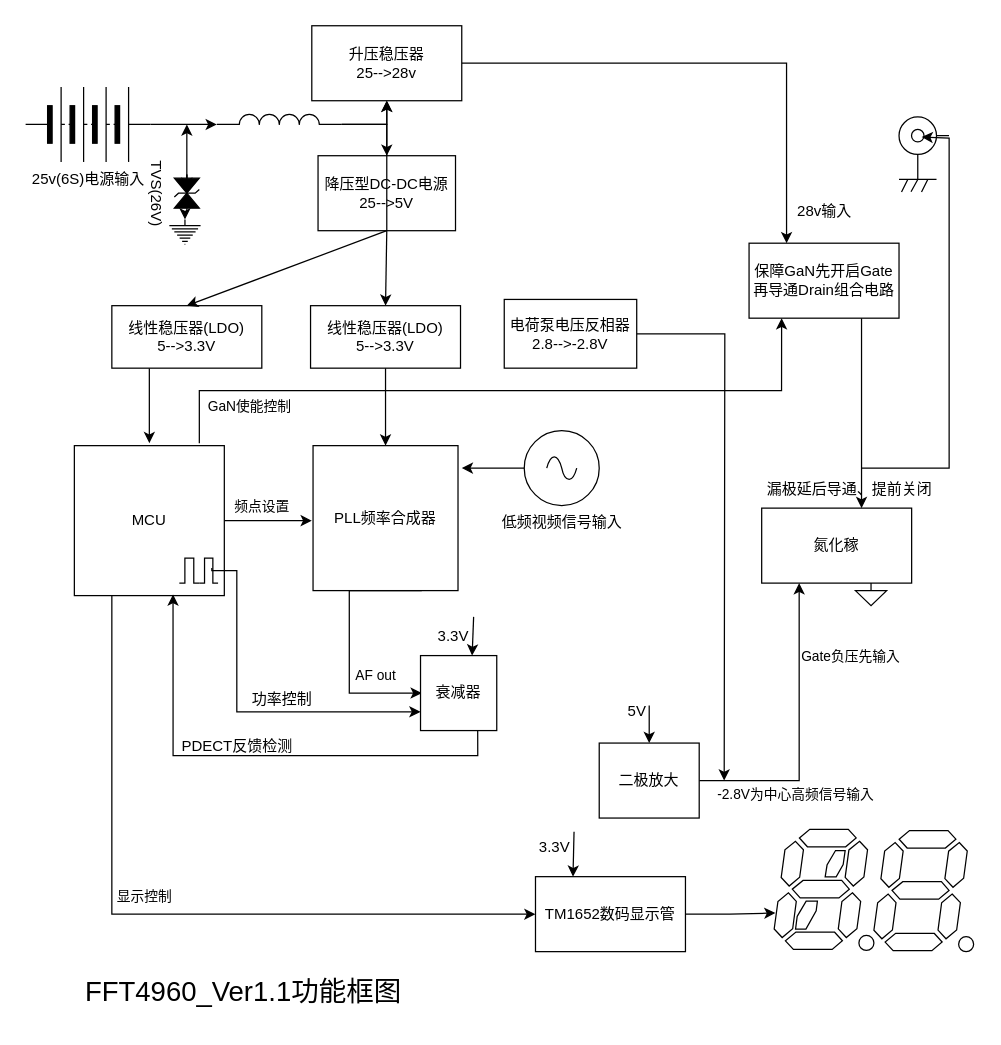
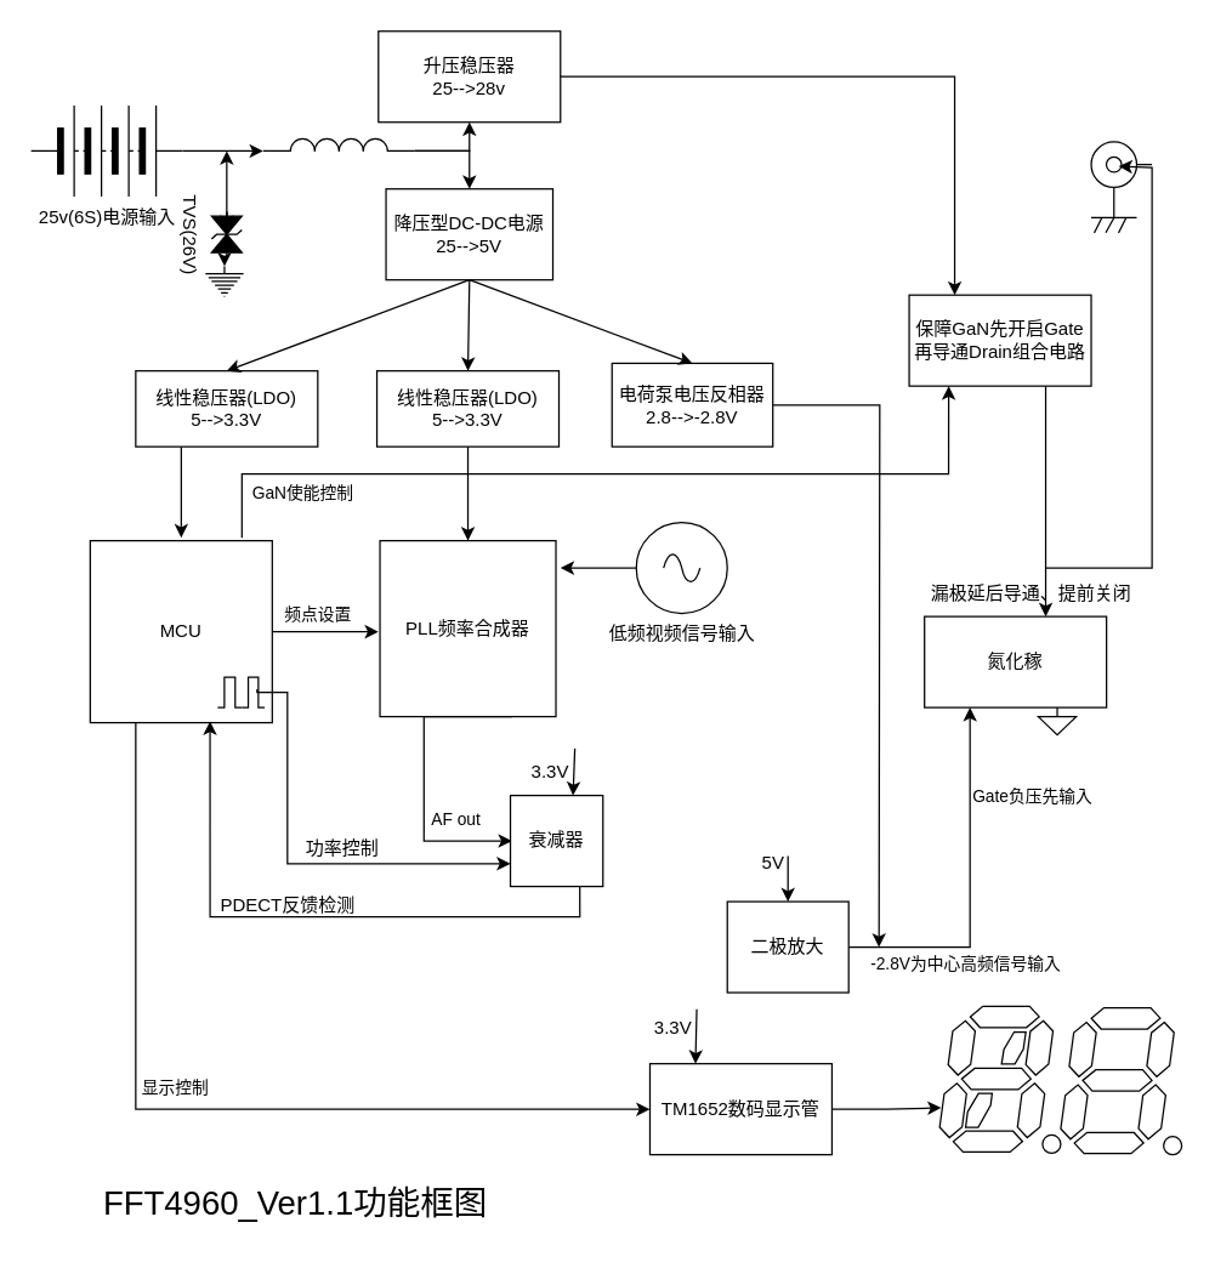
  <mxCell id="0" />
  <mxCell id="1" parent="0" />
  <mxCell id="2" style="edgeStyle=orthogonalEdgeStyle;rounded=0;orthogonalLoop=1;jettySize=auto;html=1;exitX=1;exitY=0.5;exitDx=0;exitDy=0;" parent="1" source="6" edge="1"><mxGeometry relative="1" as="geometry"><mxPoint x="249" y="416" as="targetPoint" /></mxGeometry></mxCell>
  <mxCell id="3" value="频点设置" style="edgeLabel;html=1;align=center;verticalAlign=middle;resizable=0;points=[];" parent="2" vertex="1" connectable="0"><mxGeometry x="0.415" y="3" relative="1" as="geometry"><mxPoint x="-20" y="-9" as="offset" /></mxGeometry></mxCell>
  <mxCell id="4" style="edgeStyle=orthogonalEdgeStyle;rounded=0;orthogonalLoop=1;jettySize=auto;html=1;exitX=0.25;exitY=1;exitDx=0;exitDy=0;entryX=0;entryY=0.5;entryDx=0;entryDy=0;" parent="1" source="6" target="27" edge="1"><mxGeometry relative="1" as="geometry" /></mxCell>
  <mxCell id="5" value="显示控制" style="edgeLabel;html=1;align=center;verticalAlign=middle;resizable=0;points=[];" parent="4" vertex="1" connectable="0"><mxGeometry x="-0.933" y="5" relative="1" as="geometry"><mxPoint x="20" y="220" as="offset" /></mxGeometry></mxCell>
  <mxCell id="6" value="MCU" style="whiteSpace=wrap;html=1;aspect=fixed;" parent="1" vertex="1"><mxGeometry x="59" y="356" width="120" height="120" as="geometry" /></mxCell>
  <mxCell id="7" style="edgeStyle=orthogonalEdgeStyle;rounded=0;orthogonalLoop=1;jettySize=auto;html=1;exitX=0;exitY=0.5;exitDx=0;exitDy=0;exitPerimeter=0;" parent="1" edge="1"><mxGeometry relative="1" as="geometry"><mxPoint x="149" y="99" as="targetPoint" /><mxPoint x="149" y="144" as="sourcePoint" /></mxGeometry></mxCell>
  <mxCell id="8" value="TVS(26V)" style="pointerEvents=1;fillColor=strokeColor;verticalLabelPosition=bottom;shadow=0;dashed=0;align=center;html=1;verticalAlign=top;shape=mxgraph.electrical.diodes.transorb_2;rotation=90;" parent="1" vertex="1"><mxGeometry x="134" y="144" width="30" height="20" as="geometry" /></mxCell>
  <mxCell id="9" value="" style="verticalLabelPosition=bottom;shadow=0;dashed=0;align=center;html=1;verticalAlign=top;shape=mxgraph.electrical.opto_electronics.9_segment_display_with_dp;pointerEvents=1;" parent="1" vertex="1"><mxGeometry x="619" y="663" width="79.8" height="96.9" as="geometry" /></mxCell>
  <mxCell id="10" value="" style="verticalLabelPosition=bottom;shadow=0;dashed=0;align=center;html=1;verticalAlign=top;shape=mxgraph.electrical.opto_electronics.7_segment_display_with_dp;pointerEvents=1;" parent="1" vertex="1"><mxGeometry x="698.8" y="664" width="79.8" height="96.9" as="geometry" /></mxCell>
  <mxCell id="11" value="" style="pointerEvents=1;verticalLabelPosition=bottom;shadow=0;dashed=0;align=center;html=1;verticalAlign=top;shape=mxgraph.electrical.waveforms.pulse_1;" parent="1" vertex="1"><mxGeometry x="159" y="446" width="15" height="20" as="geometry" /></mxCell>
  <mxCell id="12" value="25v(6S)电源输入" style="pointerEvents=1;verticalLabelPosition=bottom;shadow=0;dashed=0;align=center;html=1;verticalAlign=top;shape=mxgraph.electrical.miscellaneous.batteryStack;fontColor=light-dark(#000000,#22FF47);" parent="1" vertex="1"><mxGeometry x="20" y="69" width="100" height="60" as="geometry" /></mxCell>
  <mxCell id="13" style="edgeStyle=orthogonalEdgeStyle;rounded=0;orthogonalLoop=1;jettySize=auto;html=1;exitX=0;exitY=0.5;exitDx=0;exitDy=0;exitPerimeter=0;entryX=0.385;entryY=0.5;entryDx=0;entryDy=0;entryPerimeter=0;" parent="1" source="8" target="8" edge="1"><mxGeometry relative="1" as="geometry" /></mxCell>
  <mxCell id="14" value="降压型DC-DC电源25--&amp;gt;5V" style="rounded=0;whiteSpace=wrap;html=1;" parent="1" vertex="1"><mxGeometry x="254" y="124" width="110" height="60" as="geometry" /></mxCell>
  <mxCell id="15" style="edgeStyle=orthogonalEdgeStyle;rounded=0;orthogonalLoop=1;jettySize=auto;html=1;exitX=1;exitY=0.5;exitDx=0;exitDy=0;entryX=0.25;entryY=0;entryDx=0;entryDy=0;" parent="1" source="16" target="43" edge="1"><mxGeometry relative="1" as="geometry" /></mxCell>
  <mxCell id="16" value="升压稳压器&lt;div&gt;25--&amp;gt;28v&lt;/div&gt;" style="rounded=0;whiteSpace=wrap;html=1;" parent="1" vertex="1"><mxGeometry x="249" y="20" width="120" height="60" as="geometry" /></mxCell>
  <mxCell id="17" style="edgeStyle=orthogonalEdgeStyle;rounded=0;orthogonalLoop=1;jettySize=auto;html=1;exitX=0.25;exitY=1;exitDx=0;exitDy=0;" parent="1" source="18" edge="1"><mxGeometry relative="1" as="geometry"><mxPoint x="119" y="354" as="targetPoint" /></mxGeometry></mxCell>
  <mxCell id="18" value="线性稳压器(LDO)&lt;div&gt;5--&amp;gt;3.3V&lt;/div&gt;" style="rounded=0;whiteSpace=wrap;html=1;" parent="1" vertex="1"><mxGeometry x="89" y="244" width="120" height="50" as="geometry" /></mxCell>
  <mxCell id="19" style="edgeStyle=orthogonalEdgeStyle;rounded=0;orthogonalLoop=1;jettySize=auto;html=1;exitX=0.5;exitY=1;exitDx=0;exitDy=0;entryX=0.5;entryY=0;entryDx=0;entryDy=0;" parent="1" source="20" target="21" edge="1"><mxGeometry relative="1" as="geometry"><mxPoint x="369" y="404" as="targetPoint" /></mxGeometry></mxCell>
  <mxCell id="20" value="线性稳压器(LDO)&lt;div&gt;5--&amp;gt;3.3V&lt;/div&gt;" style="rounded=0;whiteSpace=wrap;html=1;" parent="1" vertex="1"><mxGeometry x="248" y="244" width="120" height="50" as="geometry" /></mxCell>
  <mxCell id="21" value="PLL频率合成器" style="whiteSpace=wrap;html=1;aspect=fixed;" parent="1" vertex="1"><mxGeometry x="250" y="356" width="116" height="116" as="geometry" /></mxCell>
  <mxCell id="22" style="edgeStyle=orthogonalEdgeStyle;rounded=0;orthogonalLoop=1;jettySize=auto;html=1;exitX=1;exitY=0.5;exitDx=0;exitDy=0;" parent="1" source="23" edge="1"><mxGeometry relative="1" as="geometry"><mxPoint x="579" y="624" as="targetPoint" /></mxGeometry></mxCell>
  <mxCell id="23" value="电荷泵电压反相器&lt;div&gt;2.8--&amp;gt;-2.8V&lt;/div&gt;" style="rounded=0;whiteSpace=wrap;html=1;" parent="1" vertex="1"><mxGeometry x="403" y="239" width="106" height="55" as="geometry" /></mxCell>
- <mxCell id="24" value="" style="endArrow=classic;html=1;rounded=0;exitX=0.5;exitY=1;exitDx=0;exitDy=0;" parent="1" source="14" target="16" edge="1"><mxGeometry width="50" height="50" relative="1" as="geometry"><mxPoint x="379" y="424" as="sourcePoint" /><mxPoint x="429" y="374" as="targetPoint" /></mxGeometry></mxCell>
+ <mxCell id="24" value="" style="endArrow=classic;html=1;rounded=0;entryX=0.5;entryY=0;entryDx=0;entryDy=0;exitX=0.5;exitY=1;exitDx=0;exitDy=0;" parent="1" source="14" target="23" edge="1"><mxGeometry width="50" height="50" relative="1" as="geometry"><mxPoint x="379" y="424" as="sourcePoint" /><mxPoint x="429" y="374" as="targetPoint" /></mxGeometry></mxCell>
  <mxCell id="25" value="" style="endArrow=classic;html=1;rounded=0;entryX=0.5;entryY=0;entryDx=0;entryDy=0;" parent="1" target="18" edge="1"><mxGeometry width="50" height="50" relative="1" as="geometry"><mxPoint x="309" y="184" as="sourcePoint" /><mxPoint x="444" y="299" as="targetPoint" /></mxGeometry></mxCell>
  <mxCell id="26" value="" style="endArrow=classic;html=1;rounded=0;entryX=0.5;entryY=0;entryDx=0;entryDy=0;" parent="1" target="20" edge="1"><mxGeometry width="50" height="50" relative="1" as="geometry"><mxPoint x="309" y="184" as="sourcePoint" /><mxPoint x="319" y="234" as="targetPoint" /></mxGeometry></mxCell>
  <mxCell id="27" value="TM1652数码显示管" style="rounded=0;whiteSpace=wrap;html=1;" parent="1" vertex="1"><mxGeometry x="428" y="700.9" width="120" height="60" as="geometry" /></mxCell>
  <mxCell id="28" value="氮化稼" style="rounded=0;whiteSpace=wrap;html=1;" parent="1" vertex="1"><mxGeometry x="609" y="406" width="120" height="60" as="geometry" /></mxCell>
  <mxCell id="29" value="" style="edgeStyle=orthogonalEdgeStyle;rounded=0;orthogonalLoop=1;jettySize=auto;html=1;entryX=0;entryY=0.75;entryDx=0;entryDy=0;exitX=0.667;exitY=0.4;exitDx=0;exitDy=0;exitPerimeter=0;" parent="1" source="11" target="55" edge="1"><mxGeometry relative="1" as="geometry"><mxPoint x="179" y="454" as="sourcePoint" /><mxPoint x="222.621" y="650.8" as="targetPoint" /><Array as="points"><mxPoint x="169" y="456" /><mxPoint x="189" y="456" /><mxPoint x="189" y="569" /></Array></mxGeometry></mxCell>
  <mxCell id="30" value="" style="pointerEvents=1;verticalLabelPosition=bottom;shadow=0;dashed=0;align=center;html=1;verticalAlign=top;shape=mxgraph.electrical.waveforms.pulse_1;" parent="1" vertex="1"><mxGeometry x="143" y="446" width="16" height="20" as="geometry" /></mxCell>
  <mxCell id="31" style="edgeStyle=orthogonalEdgeStyle;rounded=0;orthogonalLoop=1;jettySize=auto;html=1;exitX=1;exitY=1;exitDx=0;exitDy=0;exitPerimeter=0;entryX=0.5;entryY=1;entryDx=0;entryDy=0;" parent="1" source="33" target="16" edge="1"><mxGeometry relative="1" as="geometry"><Array as="points"><mxPoint x="309" y="99" /></Array></mxGeometry></mxCell>
  <mxCell id="32" style="edgeStyle=orthogonalEdgeStyle;rounded=0;orthogonalLoop=1;jettySize=auto;html=1;exitX=1;exitY=1;exitDx=0;exitDy=0;exitPerimeter=0;entryX=0.5;entryY=0;entryDx=0;entryDy=0;" parent="1" source="33" target="14" edge="1"><mxGeometry relative="1" as="geometry"><mxPoint x="309" y="114" as="targetPoint" /><Array as="points"><mxPoint x="309" y="99" /></Array></mxGeometry></mxCell>
  <mxCell id="33" value="" style="pointerEvents=1;verticalLabelPosition=bottom;shadow=0;dashed=0;align=center;html=1;verticalAlign=top;shape=mxgraph.electrical.inductors.inductor_3;" parent="1" vertex="1"><mxGeometry x="173" y="91" width="100" height="8" as="geometry" /></mxCell>
  <mxCell id="34" style="edgeStyle=orthogonalEdgeStyle;rounded=0;orthogonalLoop=1;jettySize=auto;html=1;exitX=0.75;exitY=1;exitDx=0;exitDy=0;" parent="1" source="21" edge="1"><mxGeometry relative="1" as="geometry"><mxPoint x="337" y="554" as="targetPoint" /><Array as="points"><mxPoint x="279" y="472" /><mxPoint x="279" y="554" /></Array></mxGeometry></mxCell>
  <mxCell id="35" value="AF out" style="edgeLabel;html=1;align=center;verticalAlign=middle;resizable=0;points=[];" parent="34" vertex="1" connectable="0"><mxGeometry x="0.316" relative="1" as="geometry"><mxPoint x="20" y="-5" as="offset" /></mxGeometry></mxCell>
  <mxCell id="36" style="edgeStyle=orthogonalEdgeStyle;rounded=0;orthogonalLoop=1;jettySize=auto;html=1;exitX=1;exitY=0.5;exitDx=0;exitDy=0;entryX=0.25;entryY=1;entryDx=0;entryDy=0;" parent="1" source="39" target="28" edge="1"><mxGeometry relative="1" as="geometry" /></mxCell>
  <mxCell id="37" value="-2.8V为中心高频信号输入" style="edgeLabel;html=1;align=center;verticalAlign=middle;resizable=0;points=[];" parent="36" vertex="1" connectable="0"><mxGeometry x="-0.726" y="-1" relative="1" as="geometry"><mxPoint x="43" y="9" as="offset" /></mxGeometry></mxCell>
  <mxCell id="38" value="Gate负压先输入" style="edgeLabel;html=1;align=center;verticalAlign=middle;resizable=0;points=[];" parent="36" vertex="1" connectable="0"><mxGeometry x="0.852" y="-3" relative="1" as="geometry"><mxPoint x="37" y="40" as="offset" /></mxGeometry></mxCell>
  <mxCell id="39" value="二极放大" style="rounded=0;whiteSpace=wrap;html=1;" parent="1" vertex="1"><mxGeometry x="479" y="594" width="80" height="60" as="geometry" /></mxCell>
  <mxCell id="40" value="低频视频信号输入" style="pointerEvents=1;verticalLabelPosition=bottom;shadow=0;dashed=0;align=center;html=1;verticalAlign=top;shape=mxgraph.electrical.signal_sources.source;aspect=fixed;points=[[0.5,0,0],[1,0.5,0],[0.5,1,0],[0,0.5,0]];elSignalType=ac;fontColor=light-dark(#000000,#22FF47);" parent="1" vertex="1"><mxGeometry x="419" y="344" width="60" height="60" as="geometry" /></mxCell>
  <mxCell id="41" style="edgeStyle=orthogonalEdgeStyle;rounded=0;orthogonalLoop=1;jettySize=auto;html=1;exitX=0;exitY=0.5;exitDx=0;exitDy=0;exitPerimeter=0;entryX=1.026;entryY=0.155;entryDx=0;entryDy=0;entryPerimeter=0;" parent="1" source="40" target="21" edge="1"><mxGeometry relative="1" as="geometry" /></mxCell>
  <mxCell id="42" style="edgeStyle=orthogonalEdgeStyle;rounded=0;orthogonalLoop=1;jettySize=auto;html=1;exitX=0.75;exitY=1;exitDx=0;exitDy=0;" parent="1" source="43" target="28" edge="1"><mxGeometry relative="1" as="geometry"><Array as="points"><mxPoint x="689" y="344" /><mxPoint x="689" y="344" /></Array></mxGeometry></mxCell>
  <mxCell id="43" value="保障GaN先开启Gate&lt;div&gt;再导通Drain组合电路&lt;/div&gt;" style="rounded=0;whiteSpace=wrap;html=1;" parent="1" vertex="1"><mxGeometry x="598.9" y="194" width="120" height="60" as="geometry" /></mxCell>
  <mxCell id="44" style="edgeStyle=orthogonalEdgeStyle;rounded=0;orthogonalLoop=1;jettySize=auto;html=1;entryX=0.192;entryY=1.033;entryDx=0;entryDy=0;entryPerimeter=0;" parent="1" edge="1"><mxGeometry relative="1" as="geometry"><mxPoint x="159" y="354" as="sourcePoint" /><mxPoint x="624.94" y="254" as="targetPoint" /><Array as="points"><mxPoint x="159" y="312" /><mxPoint x="625" y="312" /></Array></mxGeometry></mxCell>
  <mxCell id="45" value="GaN使能控制" style="edgeLabel;html=1;align=center;verticalAlign=middle;resizable=0;points=[];" parent="44" vertex="1" connectable="0"><mxGeometry x="0.941" y="-4" relative="1" as="geometry"><mxPoint x="-430" y="54" as="offset" /></mxGeometry></mxCell>
- <mxCell id="46" value="28v输入" style="text;html=1;align=center;verticalAlign=middle;resizable=0;points=[];autosize=1;strokeColor=none;fillColor=none;" parent="1" vertex="1"><mxGeometry x="623.9" y="154" width="70" height="30" as="geometry" /></mxCell>
  <mxCell id="47" value="漏极延后导通、提前关闭" style="text;html=1;align=center;verticalAlign=middle;resizable=0;points=[];autosize=1;strokeColor=none;fillColor=none;" parent="1" vertex="1"><mxGeometry x="598.9" y="376" width="160" height="30" as="geometry" /></mxCell>
  <mxCell id="48" style="edgeStyle=orthogonalEdgeStyle;rounded=0;orthogonalLoop=1;jettySize=auto;html=1;exitX=1;exitY=0.5;exitDx=0;exitDy=0;entryX=0;entryY=1;entryDx=0;entryDy=0;entryPerimeter=0;" parent="1" source="12" target="33" edge="1"><mxGeometry relative="1" as="geometry"><Array as="points"><mxPoint x="139" y="99" /><mxPoint x="139" y="99" /></Array></mxGeometry></mxCell>
  <mxCell id="49" value="功率控制" style="text;html=1;align=center;verticalAlign=middle;resizable=0;points=[];autosize=1;strokeColor=none;fillColor=none;" parent="1" vertex="1"><mxGeometry x="190" y="544" width="70" height="30" as="geometry" /></mxCell>
  <mxCell id="50" value="" style="pointerEvents=1;verticalLabelPosition=bottom;shadow=0;dashed=0;align=center;html=1;verticalAlign=top;shape=mxgraph.electrical.signal_sources.protective_earth;" parent="1" vertex="1"><mxGeometry x="135" y="175" width="25" height="20" as="geometry" /></mxCell>
  <mxCell id="51" style="edgeStyle=orthogonalEdgeStyle;rounded=0;orthogonalLoop=1;jettySize=auto;html=1;exitX=1;exitY=0.5;exitDx=0;exitDy=0;exitPerimeter=0;entryX=0.5;entryY=0;entryDx=0;entryDy=0;entryPerimeter=0;" parent="1" source="8" target="50" edge="1"><mxGeometry relative="1" as="geometry" /></mxCell>
  <mxCell id="52" value="" style="pointerEvents=1;verticalLabelPosition=bottom;shadow=0;dashed=0;align=center;html=1;verticalAlign=top;shape=mxgraph.electrical.miscellaneous.co-ax;" parent="1" vertex="1"><mxGeometry x="718.9" y="93" width="40" height="60" as="geometry" /></mxCell>
  <mxCell id="53" style="edgeStyle=orthogonalEdgeStyle;rounded=0;orthogonalLoop=1;jettySize=auto;html=1;entryX=0.452;entryY=0.267;entryDx=0;entryDy=0;entryPerimeter=0;" parent="1" target="52" edge="1"><mxGeometry relative="1" as="geometry"><mxPoint x="689" y="374" as="sourcePoint" /><Array as="points"><mxPoint x="759" y="374" /><mxPoint x="759" y="110" /></Array></mxGeometry></mxCell>
  <mxCell id="54" style="edgeStyle=orthogonalEdgeStyle;rounded=0;orthogonalLoop=1;jettySize=auto;html=1;exitX=0.75;exitY=1;exitDx=0;exitDy=0;entryX=0.658;entryY=0.992;entryDx=0;entryDy=0;entryPerimeter=0;" parent="1" source="55" target="6" edge="1"><mxGeometry relative="1" as="geometry"><mxPoint x="139" y="484" as="targetPoint" /></mxGeometry></mxCell>
  <mxCell id="55" value="&lt;span style=&quot;text-wrap-mode: nowrap;&quot;&gt;衰减器&lt;/span&gt;" style="rounded=0;whiteSpace=wrap;html=1;" parent="1" vertex="1"><mxGeometry x="336" y="524" width="61" height="60" as="geometry" /></mxCell>
  <mxCell id="56" value="PDECT反馈检测" style="text;html=1;align=center;verticalAlign=middle;resizable=0;points=[];autosize=1;strokeColor=none;fillColor=none;" parent="1" vertex="1"><mxGeometry x="134" y="582" width="110" height="30" as="geometry" /></mxCell>
  <mxCell id="57" style="edgeStyle=orthogonalEdgeStyle;rounded=0;orthogonalLoop=1;jettySize=auto;html=1;exitX=1;exitY=0.5;exitDx=0;exitDy=0;entryX=0.013;entryY=0.691;entryDx=0;entryDy=0;entryPerimeter=0;" parent="1" source="27" target="9" edge="1"><mxGeometry relative="1" as="geometry" /></mxCell>
  <mxCell id="58" value="" style="pointerEvents=1;verticalLabelPosition=bottom;shadow=0;dashed=0;align=center;html=1;verticalAlign=top;shape=mxgraph.electrical.signal_sources.signal_ground;" parent="1" vertex="1"><mxGeometry x="684" y="466" width="25" height="18" as="geometry" /></mxCell>
  <mxCell id="59" value="3.3V&amp;nbsp; &amp;nbsp;" style="text;html=1;align=center;verticalAlign=middle;resizable=0;points=[];autosize=1;strokeColor=none;fillColor=none;" parent="1" vertex="1"><mxGeometry x="336.5" y="494" width="60" height="30" as="geometry" /></mxCell>
  <mxCell id="60" value="5V" style="text;html=1;align=center;verticalAlign=middle;resizable=0;points=[];autosize=1;strokeColor=none;fillColor=none;" parent="1" vertex="1"><mxGeometry x="489" y="554" width="40" height="30" as="geometry" /></mxCell>
  <mxCell id="61" value="" style="endArrow=classic;html=1;rounded=0;exitX=0.7;exitY=-0.033;exitDx=0;exitDy=0;exitPerimeter=0;entryX=0.68;entryY=1;entryDx=0;entryDy=0;entryPerimeter=0;" parent="1" source="59" target="59" edge="1"><mxGeometry width="50" height="50" relative="1" as="geometry"><mxPoint x="379" y="424" as="sourcePoint" /><mxPoint x="419" y="514" as="targetPoint" /></mxGeometry></mxCell>
  <mxCell id="62" value="" style="endArrow=classic;html=1;rounded=0;entryX=0.5;entryY=0;entryDx=0;entryDy=0;" parent="1" target="39" edge="1"><mxGeometry width="50" height="50" relative="1" as="geometry"><mxPoint x="519" y="564" as="sourcePoint" /><mxPoint x="429" y="374" as="targetPoint" /></mxGeometry></mxCell>
  <mxCell id="63" value="3.3V" style="text;html=1;align=center;verticalAlign=middle;resizable=0;points=[];autosize=1;strokeColor=none;fillColor=none;" parent="1" vertex="1"><mxGeometry x="418" y="663" width="50" height="30" as="geometry" /></mxCell>
  <mxCell id="64" value="" style="endArrow=classic;html=1;rounded=0;entryX=0.25;entryY=0;entryDx=0;entryDy=0;exitX=0.817;exitY=0.067;exitDx=0;exitDy=0;exitPerimeter=0;" parent="1" source="63" target="27" edge="1"><mxGeometry width="50" height="50" relative="1" as="geometry"><mxPoint x="379" y="524" as="sourcePoint" /><mxPoint x="429" y="474" as="targetPoint" /></mxGeometry></mxCell>
  <mxCell id="65" value="&lt;font style=&quot;font-size: 22px;&quot;&gt;FFT4960_Ver1.1功能框图&lt;/font&gt;" style="text;html=1;align=center;verticalAlign=middle;resizable=0;points=[];autosize=1;strokeColor=none;fillColor=none;" vertex="1" parent="1"><mxGeometry x="54" y="774" width="280" height="40" as="geometry" /></mxCell>
